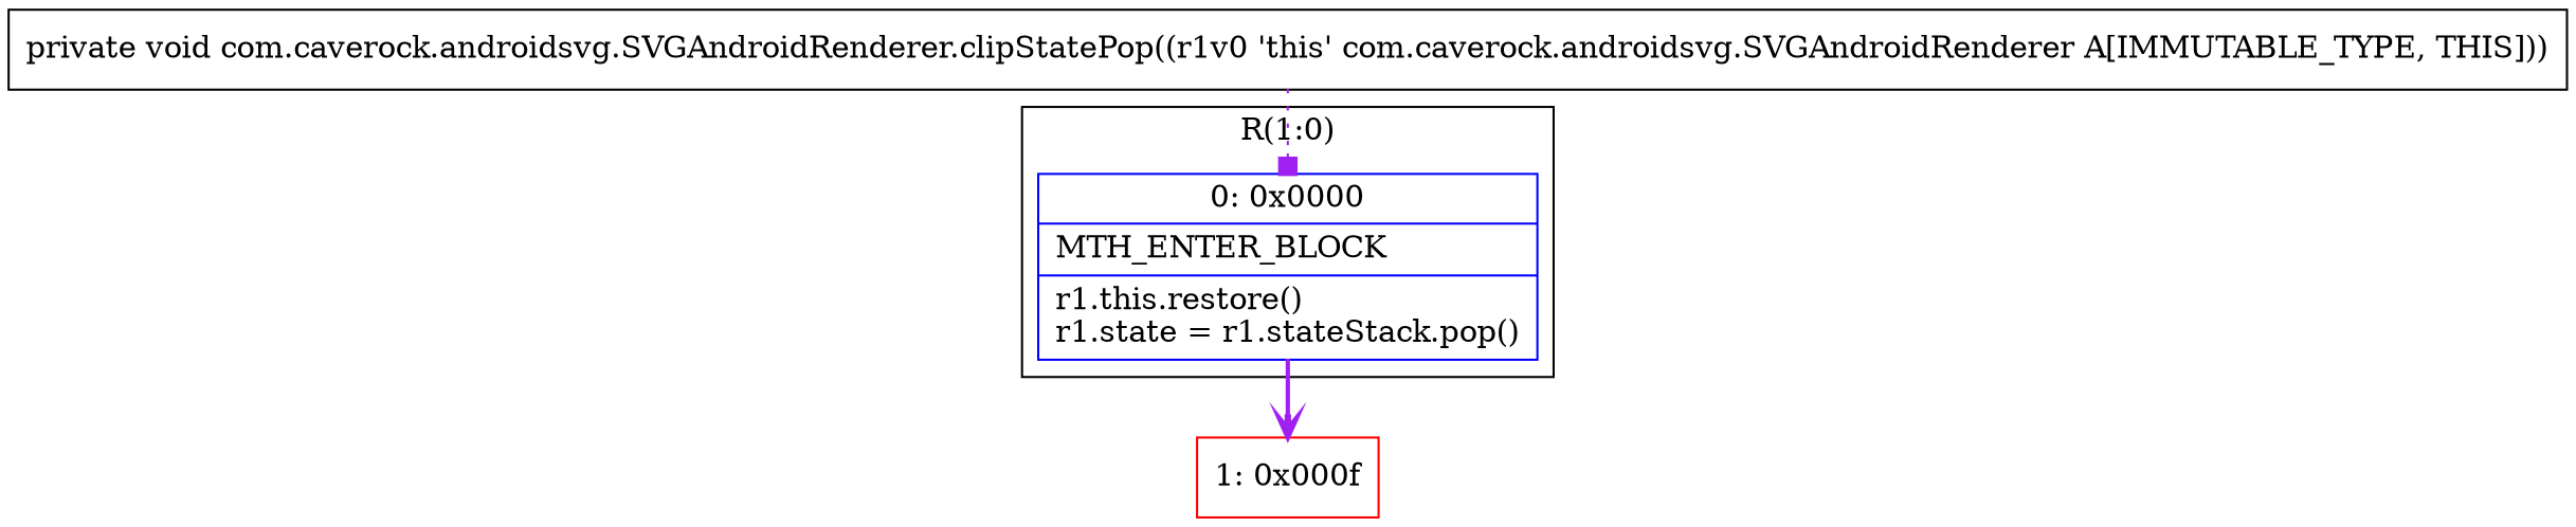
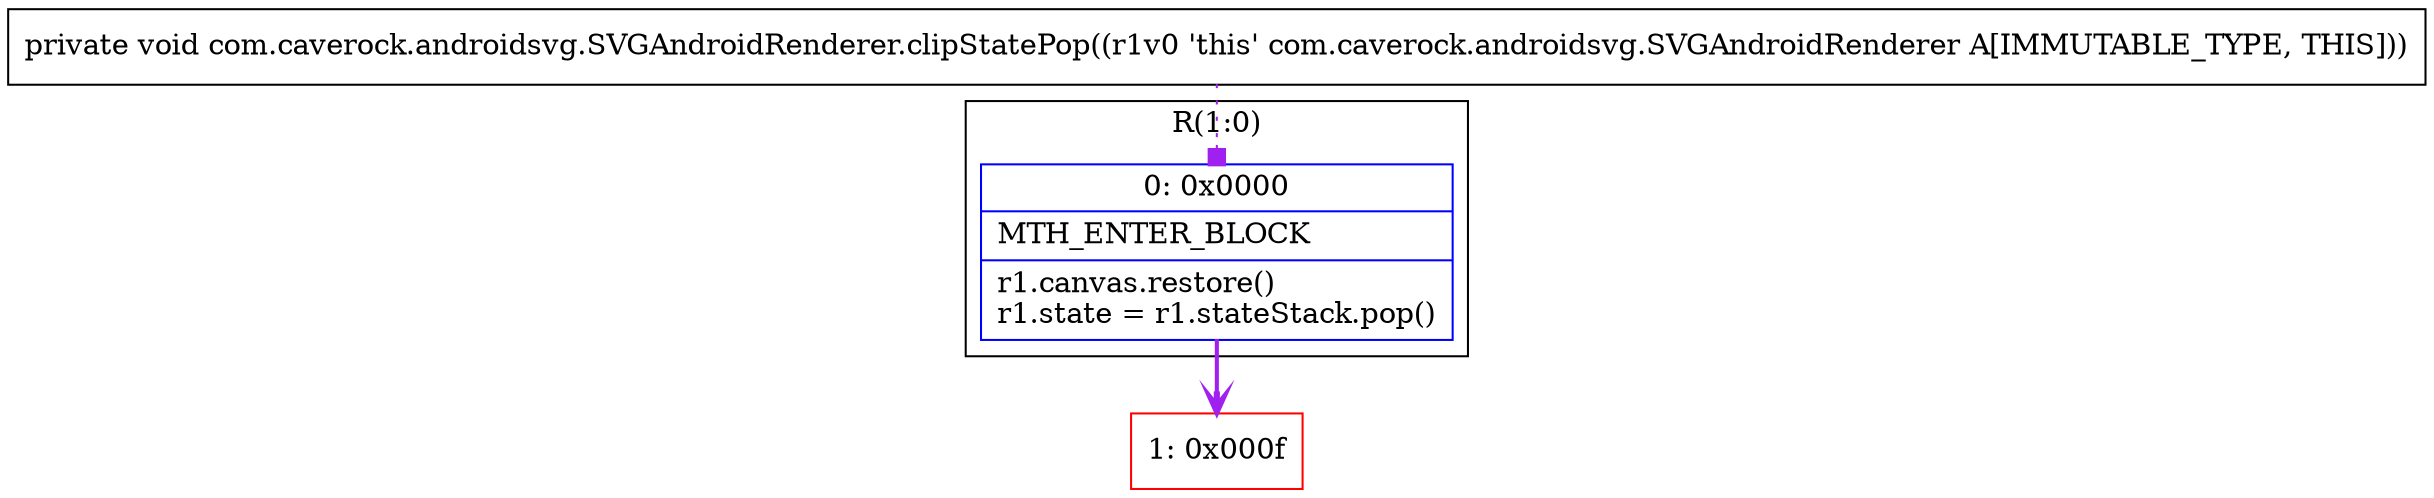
  digraph {
    node [shape=record]
    edge [color=purple]
-   n1 [color=blue label="{0\:\ 0x0000|MTH_ENTER_BLOCK\l|r1.this.restore()\lr1.state = r1.stateStack.pop()\l}"]
+   n1 [color=blue label="{0\:\ 0x0000|MTH_ENTER_BLOCK\l|r1.canvas.restore()\lr1.state = r1.stateStack.pop()\l}"]
    n2 [color=red label="{1\:\ 0x000f}"]
    n3 [label="{private void com.caverock.androidsvg.SVGAndroidRenderer.clipStatePop((r1v0 'this' com.caverock.androidsvg.SVGAndroidRenderer A[IMMUTABLE_TYPE, THIS])) }"]
    subgraph cluster_1 {
      label="R(1:0)"
      n1
    }
    n1 -> n2 [style=bold arrowhead=vee]
    n3 -> n1 [style=dotted arrowhead=box]
  }
